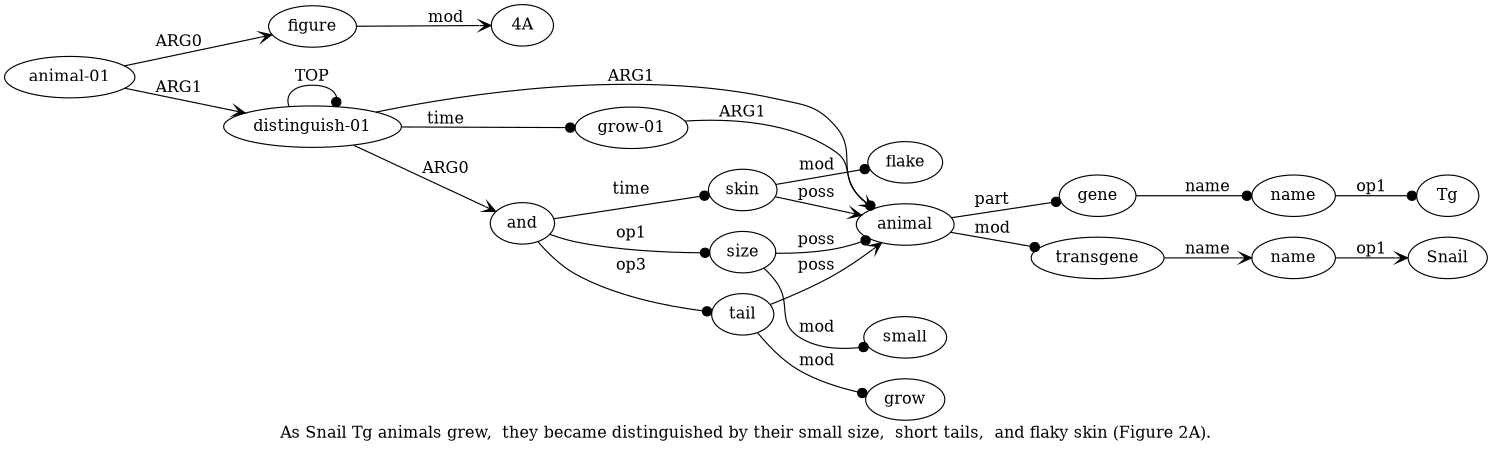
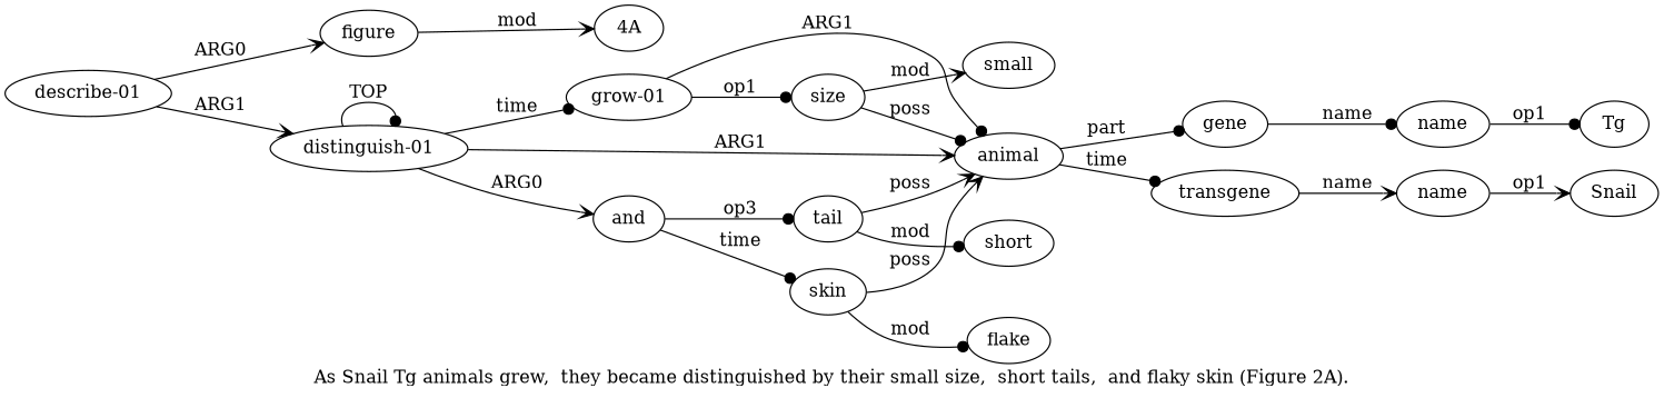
  digraph {
    label="As Snail Tg animals grew,  they became distinguished by their small size,  short tails,  and flaky skin (Figure 2A)."
    rankdir=LR
    node [color=black gold_ind=-1 gold_label=name test_ind=-1 test_label=name]
    edge [arrowhead=dot color=black gold_label=mod test_label=mod]
    n1 [gold_ind=15 gold_label=figure label=figure test_ind=15 test_label=figure]
    n2 [gold_label="2A" label="4A" test_label="2A"]
-   n3 [gold_ind=14 gold_label="describe-01" label="animal-01" test_ind=14 test_label="describe-01"]
+   n3 [gold_ind=14 gold_label="describe-01" label="describe-01" test_ind=14 test_label="describe-01"]
    n4 [gold_ind=0 gold_label="distinguish-01" label="distinguish-01" test_ind=0 test_label="distinguish-01"]
    n5 [gold_ind=13 gold_label="grow-01" label="grow-01" test_ind=13 test_label="grow-01"]
    n6 [gold_ind=8 gold_label=animal label=animal test_ind=8 test_label=animal]
    n7 [gold_ind=1 gold_label=and label=and test_ind=1 test_label=and]
    n8 [gold_ind=11 gold_label=gene label=gene test_ind=11 test_label=gene]
    n9 [gold_ind=9 gold_label=transgene label=transgene test_ind=9 test_label=transgene]
    n10 [gold_ind=2 gold_label=size label=size test_ind=2 test_label=size]
    n11 [gold_ind=4 gold_label=tail label=tail test_ind=4 test_label=tail]
    n12 [gold_ind=6 gold_label=skin label=skin test_ind=6 test_label=skin]
    n13 [gold_ind=12 label=name test_ind=12]
    n14 [gold_label=Tg label=Tg test_label=Tg]
    n15 [gold_ind=10 label=name test_ind=10]
    n16 [gold_label=Snail label=Snail test_label=Snail]
    n17 [gold_ind=3 gold_label=small label=small test_ind=3 test_label=small]
-   n18 [gold_ind=5 gold_label=short label=grow test_ind=5 test_label=short]
+   n18 [gold_ind=5 gold_label=short label=short test_ind=5 test_label=short]
    n19 [gold_ind=7 gold_label=flake label=flake test_ind=7 test_label=flake]
    n1 -> n2 [arrowhead=vee label=mod]
    n3 -> n1 [arrowhead=vee gold_label=ARG0 label=ARG0 test_label=ARG0]
    n3 -> n4 [arrowhead=vee gold_label=ARG1 label=ARG1 test_label=ARG1]
    n4 -> n4 [gold_label=TOP label=TOP test_label=TOP]
    n4 -> n5 [gold_label=time label=time test_label=time]
    n4 -> n6 [arrowhead=vee gold_label=ARG1 label=ARG1 test_label=ARG1]
    n4 -> n7 [arrowhead=vee gold_label=ARG0 label=ARG0 test_label=ARG0]
    n5 -> n6 [gold_label=ARG1 label=ARG1 test_label=ARG1]
    n6 -> n8 [gold_label=part label=part test_label=part]
-   n6 -> n9 [label=mod]
-   n7 -> n10 [gold_label=op1 label=op1 test_label=op1]
+   n6 -> n9 [label=time]
+   n5 -> n10 [gold_label=op1 label=op1 test_label=op1]
    n7 -> n11 [gold_label=op2 label=op3 test_label=op2]
    n7 -> n12 [gold_label=op3 label=time test_label=op3]
    n8 -> n13 [gold_label=name label=name test_label=name]
    n9 -> n15 [arrowhead=vee gold_label=name label=name test_label=name]
    n10 -> n6 [gold_label=poss label=poss test_label=poss]
-   n10 -> n17 [label=mod]
+   n10 -> n17 [arrowhead=vee label=mod]
    n11 -> n6 [arrowhead=vee gold_label=poss label=poss test_label=poss]
    n11 -> n18 [label=mod]
    n12 -> n6 [arrowhead=vee gold_label=poss label=poss test_label=poss]
    n12 -> n19 [label=mod]
    n13 -> n14 [gold_label=op1 label=op1 test_label=op1]
    n15 -> n16 [arrowhead=vee gold_label=op1 label=op1 test_label=op1]
  }
